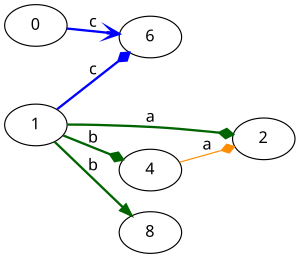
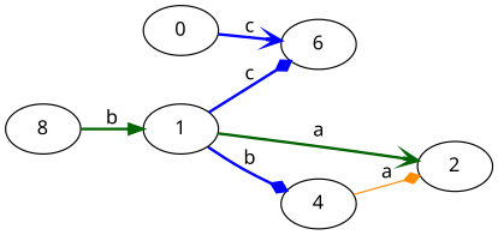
  strict digraph {
    fontname="Noto Sans"
    rankdir=LR
    node [fontname="Noto Sans"]
    edge [arrowhead=diamond color=blue fontname="Noto Sans" style=bold]
    0
    6
    1
    2
    4
    n6 [label=8]
    0 -> 6 [arrowhead=vee label=c]
    1 -> 6 [label=c]
-   1 -> 2 [color=darkgreen label=a]
-   1 -> 4 [color=darkgreen label=b]
-   1 -> n6 [arrowhead=normal color=darkgreen label=b]
+   1 -> 2 [arrowhead=vee color=darkgreen label=a]
+   1 -> 4 [label=b]
+   n6 -> 1 [arrowhead=normal color=darkgreen label=b]
    4 -> 2 [color=darkorange label=a style=solid]
  }
